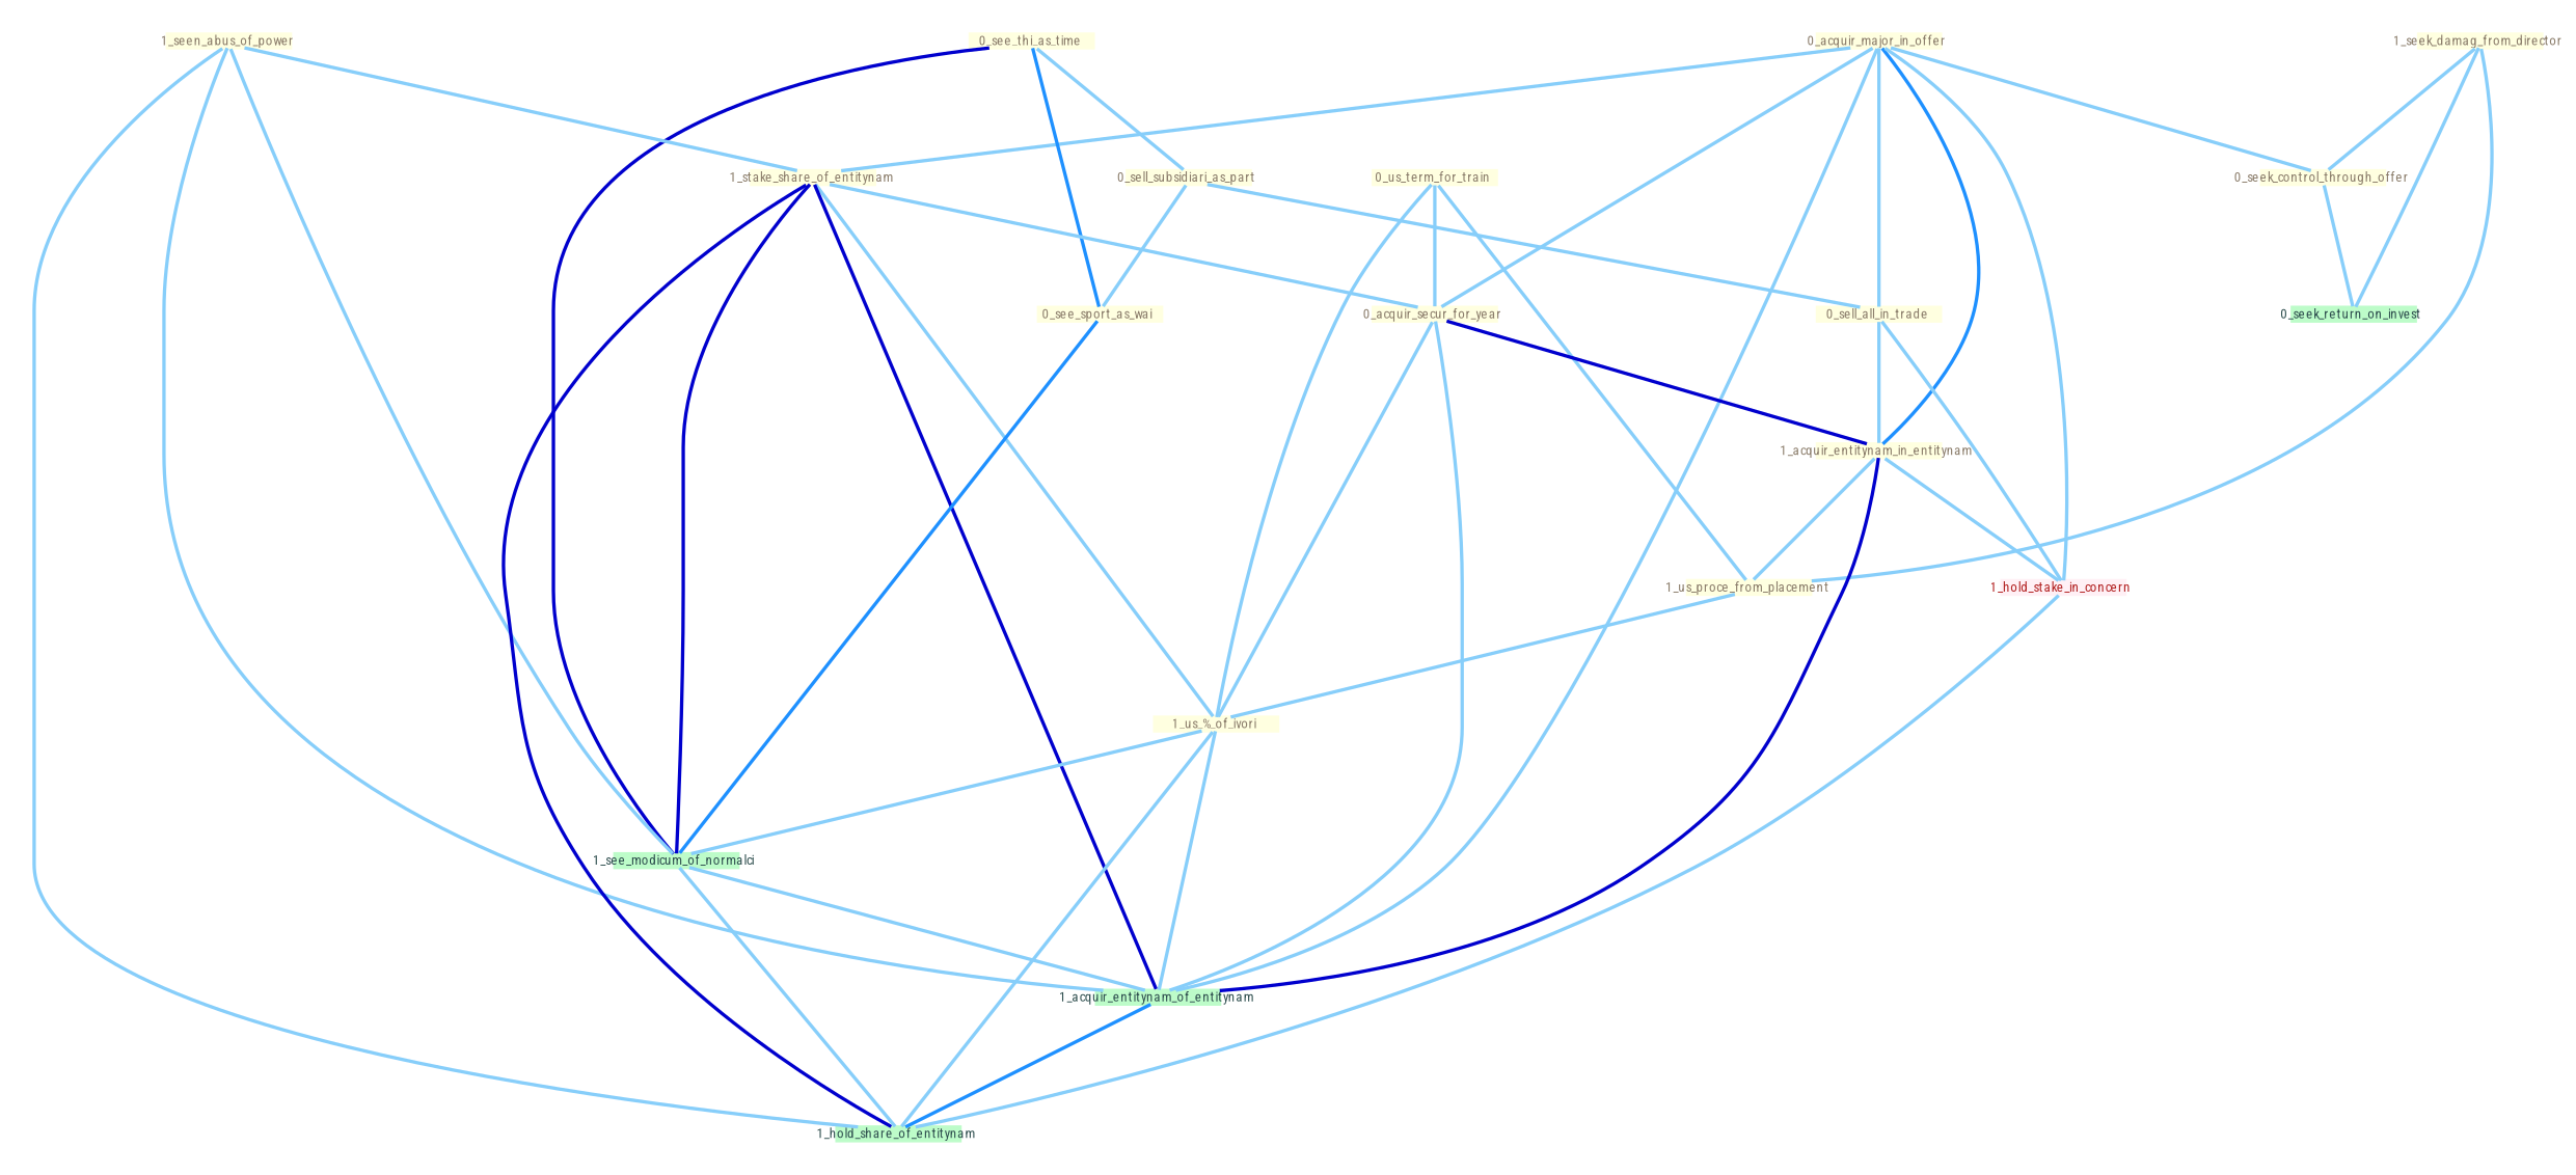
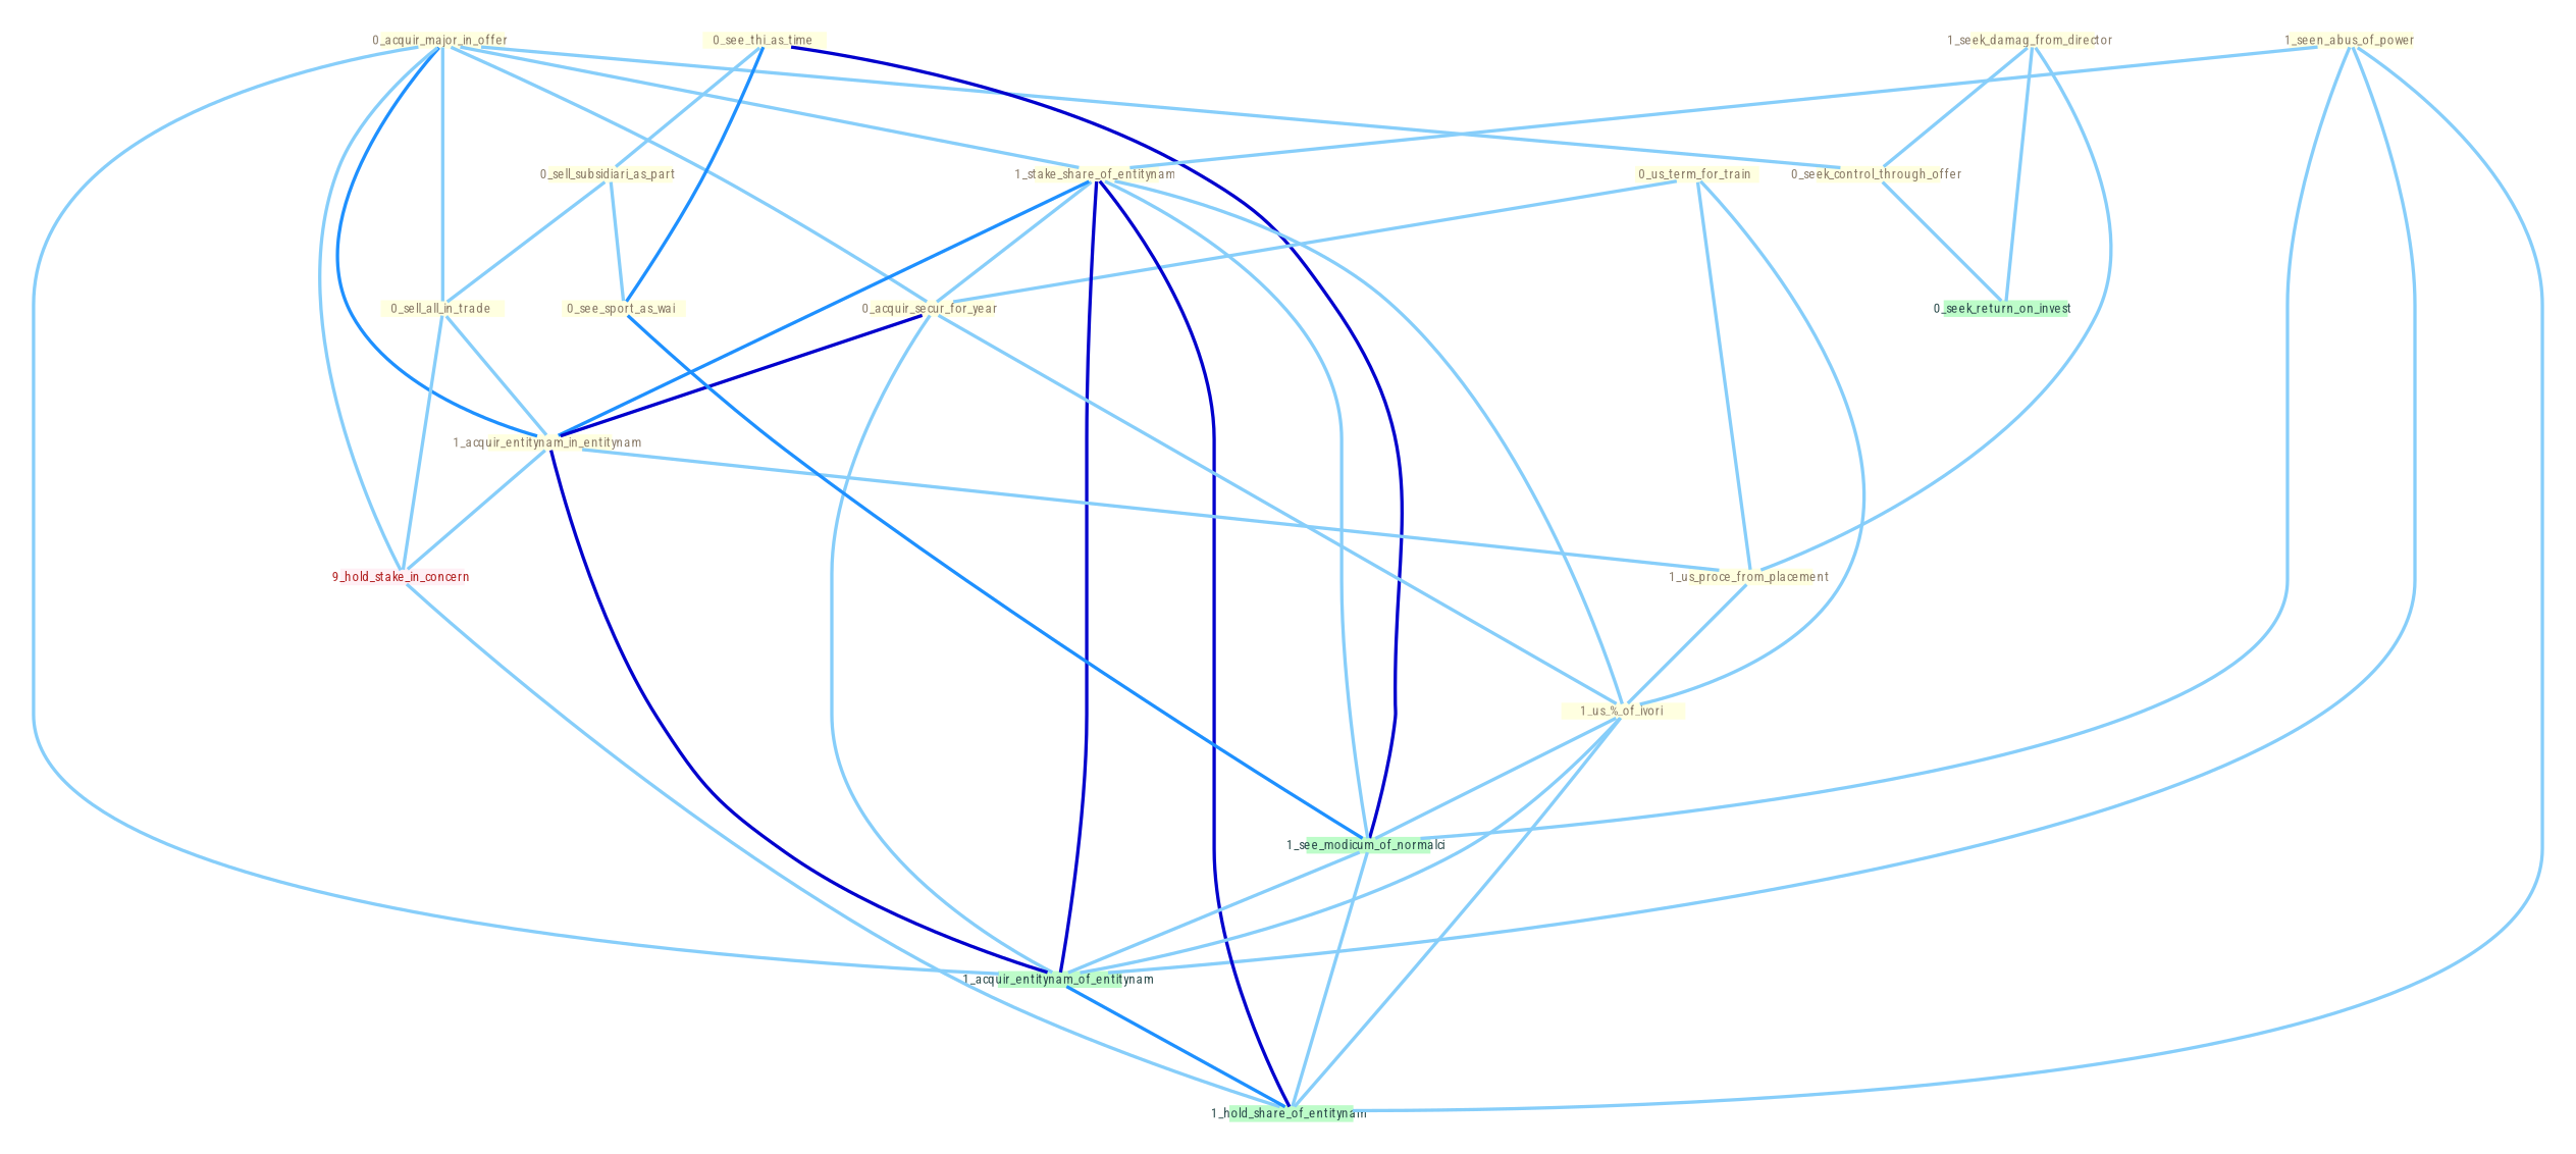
  graph {
    fontname="Roboto Condensed"
    node [color="#ffffe0" fixedsize=true fontcolor="#8b7d6b" fontname="Roboto Condensed" fontsize=4 shape=polygon style=filled]
    edge [color="#87cefa" fontname="Roboto Condensed" w=1]
    "0_acquir_major_in_offer " [height=.06 width=.5]
    "1_seek_damag_from_director " [height=.06 width=.5]
    "0_see_thi_as_time " [height=.06 width=.5]
    "0_us_term_for_train " [height=.06 width=.5]
    "1_seen_abus_of_power " [height=.06 width=.5]
    "1_us_proce_from_placement " [height=.06 width=.5]
    n7 [height=.06 label="1_stake_share_of_entitynam" width=.5]
    "0_seek_control_through_offer " [height=.06 width=.5]
    "0_sell_subsidiari_as_part " [height=.06 width=.5]
    "0_sell_all_in_trade " [height=.06 width=.5]
    "1_us_%_of_ivori " [height=.06 width=.5]
    "0_acquir_secur_for_year " [height=.06 width=.5]
    "1_acquir_entitynam_in_entitynam " [height=.06 width=.5]
    "0_see_sport_as_wai " [height=.06 width=.5]
-   "1_hold_stake_in_concern " [color="#fff0f5" fontcolor="#b22222" height=.06 width=.5]
+   "1_hold_stake_in_concern " [color="#fff0f5" fontcolor="#b22222" height=.06 width=.5 label="9_hold_stake_in_concern"]
    "1_acquir_entitynam_of_entitynam " [color="#BDFCC9" fontcolor="#2f4f4f" height=.06 width=.5]
    "0_seek_return_on_invest " [color="#BDFCC9" fontcolor="#2f4f4f" height=.06 width=.5]
    "1_see_modicum_of_normalci " [color="#BDFCC9" fontcolor="#2f4f4f" height=.06 width=.5]
    "1_hold_share_of_entitynam " [color="#BDFCC9" fontcolor="#2f4f4f" height=.06 width=.5]
    subgraph sub_1 {
      "0_acquir_major_in_offer "
      "1_seek_damag_from_director "
      "0_see_thi_as_time "
      "0_us_term_for_train "
      "1_seen_abus_of_power "
      "1_us_proce_from_placement "
      n7
      "0_seek_control_through_offer "
      "0_sell_subsidiari_as_part "
      "0_sell_all_in_trade "
      "1_us_%_of_ivori "
      "0_acquir_secur_for_year "
      "1_acquir_entitynam_in_entitynam "
      "0_see_sport_as_wai "
    }
    subgraph sub_2 {
      "1_hold_stake_in_concern "
    }
    "0_acquir_major_in_offer " -- n7
    "0_acquir_major_in_offer " -- "0_seek_control_through_offer "
    "0_acquir_major_in_offer " -- "0_sell_all_in_trade "
    "0_acquir_major_in_offer " -- "0_acquir_secur_for_year "
    "0_acquir_major_in_offer " -- "1_acquir_entitynam_in_entitynam " [color="#1e90ff" w=2]
    "0_acquir_major_in_offer " -- "1_hold_stake_in_concern "
    "0_acquir_major_in_offer " -- "1_acquir_entitynam_of_entitynam "
    "1_seek_damag_from_director " -- "1_us_proce_from_placement "
    "1_seek_damag_from_director " -- "0_seek_control_through_offer "
    "1_seek_damag_from_director " -- "0_seek_return_on_invest "
    "0_see_thi_as_time " -- "0_sell_subsidiari_as_part "
    "0_see_thi_as_time " -- "0_see_sport_as_wai " [color="#1e90ff" w=2]
    "0_see_thi_as_time " -- "1_see_modicum_of_normalci " [color="#0000cd"]
    "0_us_term_for_train " -- "1_us_proce_from_placement "
    "0_us_term_for_train " -- "1_us_%_of_ivori "
    "0_us_term_for_train " -- "0_acquir_secur_for_year "
    "1_seen_abus_of_power " -- n7
    "1_seen_abus_of_power " -- "1_acquir_entitynam_of_entitynam "
    "1_seen_abus_of_power " -- "1_see_modicum_of_normalci "
    "1_seen_abus_of_power " -- "1_hold_share_of_entitynam "
    "1_us_proce_from_placement " -- "1_us_%_of_ivori "
    n7 -- "1_us_%_of_ivori "
    n7 -- "0_acquir_secur_for_year "
+   n7 -- "1_acquir_entitynam_in_entitynam " [color="#1e90ff" w=2]
    n7 -- "1_acquir_entitynam_of_entitynam " [color="#0000cd" w=3]
-   n7 -- "1_see_modicum_of_normalci " [color="#0000cd"]
+   n7 -- "1_see_modicum_of_normalci "
    n7 -- "1_hold_share_of_entitynam " [color="#0000cd" w=3]
    "0_seek_control_through_offer " -- "0_seek_return_on_invest "
    "0_sell_subsidiari_as_part " -- "0_sell_all_in_trade "
    "0_sell_subsidiari_as_part " -- "0_see_sport_as_wai "
    "0_sell_all_in_trade " -- "1_acquir_entitynam_in_entitynam "
    "0_sell_all_in_trade " -- "1_hold_stake_in_concern "
    "1_us_%_of_ivori " -- "1_acquir_entitynam_of_entitynam "
    "1_us_%_of_ivori " -- "1_see_modicum_of_normalci "
    "1_us_%_of_ivori " -- "1_hold_share_of_entitynam "
    "0_acquir_secur_for_year " -- "1_us_%_of_ivori "
    "0_acquir_secur_for_year " -- "1_acquir_entitynam_in_entitynam " [color="#0000cd"]
    "0_acquir_secur_for_year " -- "1_acquir_entitynam_of_entitynam "
    "1_acquir_entitynam_in_entitynam " -- "1_us_proce_from_placement "
    "1_acquir_entitynam_in_entitynam " -- "1_hold_stake_in_concern "
    "1_acquir_entitynam_in_entitynam " -- "1_acquir_entitynam_of_entitynam " [color="#0000cd" w=3]
    "0_see_sport_as_wai " -- "1_see_modicum_of_normalci " [color="#1e90ff"]
    "1_hold_stake_in_concern " -- "1_hold_share_of_entitynam "
    "1_acquir_entitynam_of_entitynam " -- "1_hold_share_of_entitynam " [color="#1e90ff" w=2]
    "1_see_modicum_of_normalci " -- "1_acquir_entitynam_of_entitynam "
    "1_see_modicum_of_normalci " -- "1_hold_share_of_entitynam "
  }
